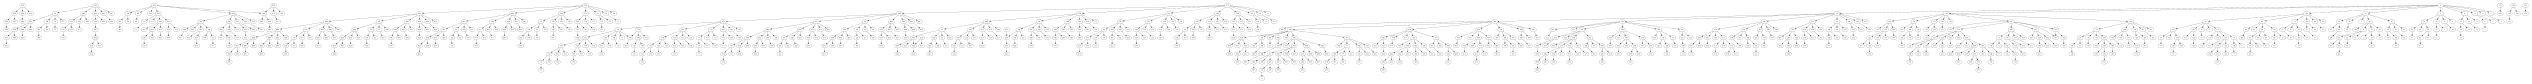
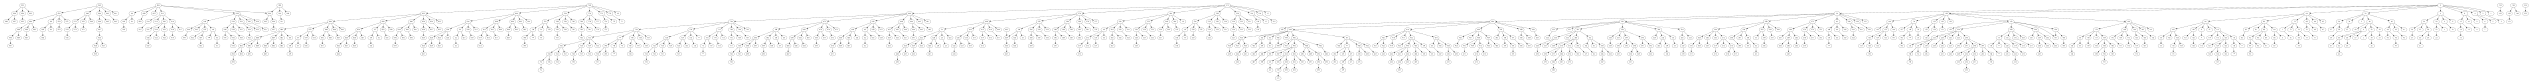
  digraph {
    fontname=Ubuntu
    node [fontname=Ubuntu]
    edge [fontname=Ubuntu]
    992
    996
    994
    993
    998
    997
    995
-   999
    960
    976
    968
    964
    962
    961
    984
    980
    978
    977
    972
    970
    969
    966
    965
    963
    988
    986
    985
    982
    981
    979
    974
    973
    971
    967
    956
    975
    990
    989
    987
    983
    991
    896
    928
    912
    904
    900
    898
    897
    944
    936
    932
    930
    929
    920
    916
    914
    913
    906
    905
    902
    901
    899
    952
    948
    946
    945
    940
    938
    937
    934
    933
    931
    924
    922
    921
    918
    917
    915
    908
    910
    909
    907
    903
    911
    926
    925
    923
    919
    927
    954
    953
    950
    949
    947
    942
    941
    939
    935
    943
    958
    957
    955
    951
    959
    768
    832
    800
    784
    776
    772
    770
    769
    864
    848
    840
    836
    834
    833
    816
    808
    804
    802
    801
    792
    788
    786
    785
    780
    778
    777
    774
    773
    771
    880
    872
    868
    866
    865
    856
    852
    850
    849
    844
    842
    841
    838
    837
    835
    824
    820
    818
    817
    812
    810
    809
    806
    805
    803
    796
    794
    793
    790
    789
    787
    782
    781
    779
    775
    783
    798
    797
    795
    791
    799
    828
    826
    825
    822
    821
    819
    814
    813
    811
    807
    815
    830
    829
    827
    823
    831
    888
    884
    882
    881
    876
    874
    873
    870
    869
    867
    860
    858
    857
    854
    853
    851
    846
    845
    843
    839
    847
    862
    861
    859
    855
    863
    892
    890
    889
    886
    885
    883
    878
    877
    875
    871
    879
    894
    893
    891
    887
    895
    512
    640
    576
    544
    528
    520
    516
    514
    513
    704
    672
    656
    648
    644
    642
    641
    608
    592
    584
    580
    578
    577
    560
    552
    548
    546
    545
    536
    532
    530
    529
    524
    522
    521
    518
    517
    515
    736
    720
    712
    708
    706
    705
    688
    680
    676
    674
    673
    664
    660
    658
    657
    652
    650
    649
    646
    645
    643
    624
    616
    612
    610
    609
    600
    596
    594
    593
    588
    586
    585
    582
    581
    579
    568
    564
    562
    561
    556
    554
    553
    550
    549
    547
    540
    538
    537
    534
    533
    531
    526
    525
    523
    519
    527
    542
    541
    539
    535
    543
    572
    570
    569
    566
    565
    563
    558
    557
    555
    551
    559
    574
    573
    571
    567
    575
    632
    628
    626
    625
    620
    618
    617
    614
    613
    611
    604
    602
    601
    598
    597
    595
    590
    589
    587
    583
    591
    606
    603
    599
    607
    605
    636
    634
    633
    630
    629
    627
    622
    621
    619
    615
    623
    638
    637
    635
    631
    639
    752
    744
    740
    738
    737
    728
    724
    722
    721
    716
    714
    713
    710
    709
    707
    696
    692
    690
    689
    684
    682
    681
    678
    677
    675
    668
    666
    665
    662
    661
    659
    654
    653
    651
    647
    655
    670
    669
    667
    663
    671
    700
    698
    697
    694
    693
    691
    686
    685
    683
    679
    687
    702
    701
    699
    695
    703
    760
    756
    754
    753
    748
    746
    745
    742
    741
    739
    732
    730
    729
    726
    725
    723
    718
    717
    715
    711
    719
    734
    733
    731
    727
    735
    764
    762
    761
    758
    757
    755
    750
    749
    747
    743
    751
    766
    765
    763
    759
    767
    0
    256
    128
    64
    32
    16
    8
    4
    2
    1
    384
    320
    288
    272
    264
    260
    258
    257
    192
    160
    144
    136
    132
    130
    129
    96
    80
    72
    68
    66
    65
    48
    40
    36
    34
    33
    24
    20
    18
    17
    12
    10
    9
    6
    5
    3
    448
    416
    400
    392
    388
    386
    385
    352
    336
    328
    324
    322
    321
    304
    296
    292
    290
    289
    280
    276
    274
    273
    268
    266
    265
    262
    261
    259
    224
    208
    200
    196
    193
    197
    176
    168
    164
    162
    161
    152
    146
    145
    140
    138
    137
    134
    133
    131
    112
    104
    100
    98
    97
    88
    84
    82
    81
    76
    74
    73
    70
    69
    67
    56
    52
    50
    49
    44
    42
    41
    38
    37
    35
    28
    26
    25
    22
    21
    19
    14
    13
    11
    7
    15
    30
    29
    27
    23
    31
    60
    58
    57
    54
    53
    51
    46
    45
    43
    39
    47
    62
    61
    59
    55
    63
    120
    116
    114
    113
    108
    106
    105
    102
    101
    99
    92
    90
    89
    86
    85
    83
    78
    77
    75
    71
    79
    94
    93
    91
    87
    95
    124
    122
    121
    118
    117
    115
    110
    109
    107
    103
    111
    126
    125
    123
    119
    127
    240
    232
    228
    226
    225
    216
    212
    210
    209
    204
    202
    201
    198
    194
    195
    184
    180
    178
    177
    172
    170
    169
    166
    165
    163
    156
    154
    153
    148
    150
    149
    147
    142
    141
    139
    135
    143
    158
    157
    155
    151
    159
    188
    186
    185
    182
    181
    179
    174
    173
    171
    167
    175
    190
    189
    187
    183
    191
    248
    244
    242
    241
    236
    234
    233
    230
    229
    227
    220
    218
    217
    214
    213
    211
    206
    205
    203
    199
    207
    222
    221
    219
    215
    223
    252
    250
    249
    246
    245
    243
    238
    237
    235
    231
    239
    254
    253
    251
    247
    255
    480
    464
    456
    452
    450
    449
    432
    424
    420
    418
    417
    408
    404
    402
    401
    396
    394
    393
    390
    389
    387
    368
    360
    356
    353
    344
    340
    338
    337
    332
    330
    329
    326
    325
    323
    312
    308
    306
    305
    300
    298
    297
    294
    293
    291
    284
    282
    281
    278
    277
    275
    270
    269
    267
    263
    271
    286
    285
    283
    279
    287
    316
    314
    313
    310
    309
    307
    302
    301
    299
    295
    303
    318
    317
    315
    311
    376
    372
    370
    369
    364
    362
    361
    358
    357
    354
    355
    348
    346
    345
    342
    341
    339
    334
    333
    331
    327
    319
    335
    350
    349
    347
    343
    351
    380
    378
    377
    374
    373
    371
    366
    365
    363
    359
    367
    382
    381
    379
    375
    383
    496
    488
    484
    482
    481
    472
    468
    466
    465
    460
    458
    457
    454
    453
    451
    440
    436
    434
    433
    428
    426
    425
    422
    421
    419
    412
    410
    409
    406
    405
    403
    398
    397
    395
    391
    399
    414
    413
    411
-   407
    415
    444
    442
    441
    438
    437
    435
    430
    429
    427
    423
    431
    446
    445
    443
    439
    447
    504
    500
    498
    497
    492
    490
    489
    486
    483
    476
    474
    473
    470
    469
    467
    462
    461
    459
    455
    463
    478
    477
    475
    471
    479
    508
    506
    505
    502
    501
    499
    494
    493
    491
    487
    485
    495
    510
    509
    507
    503
    511
    992 -> 996
    992 -> 994
    992 -> 993
    996 -> 998
    996 -> 997
    994 -> 995
-   998 -> 999
    960 -> 976
    960 -> 968
    960 -> 964
    960 -> 962
    960 -> 961
    976 -> 984
    976 -> 980
    976 -> 978
    976 -> 977
    968 -> 972
    968 -> 970
    968 -> 969
    964 -> 966
    964 -> 965
    962 -> 963
    984 -> 988
    984 -> 986
    984 -> 985
    980 -> 982
    980 -> 981
    978 -> 979
    972 -> 974
    972 -> 973
    970 -> 971
    966 -> 967
    988 -> 990
    988 -> 989
    986 -> 987
    982 -> 983
    974 -> 975
    967 -> 956
    956 -> 958
    956 -> 957
    990 -> 991
    896 -> 928
    896 -> 912
    896 -> 904
    896 -> 900
    896 -> 898
    896 -> 897
    928 -> 944
    928 -> 936
    928 -> 932
    928 -> 930
    928 -> 929
    912 -> 920
    912 -> 916
    912 -> 914
    912 -> 913
    904 -> 906
    904 -> 905
    900 -> 902
    900 -> 901
    898 -> 899
    944 -> 952
    944 -> 948
    944 -> 946
    944 -> 945
    936 -> 940
    936 -> 938
    936 -> 937
    932 -> 934
    932 -> 933
    930 -> 931
    920 -> 924
    920 -> 922
    920 -> 921
    916 -> 918
    916 -> 917
    914 -> 915
    906 -> 907
    902 -> 903
    952 -> 954
    952 -> 953
    948 -> 950
    948 -> 949
    946 -> 947
    940 -> 942
    940 -> 941
    938 -> 939
    934 -> 935
    924 -> 926
    924 -> 925
    922 -> 923
    918 -> 919
    908 -> 904
    908 -> 910
    908 -> 909
    910 -> 911
    926 -> 927
    954 -> 955
    950 -> 951
    942 -> 943
    958 -> 959
    768 -> 832
    768 -> 800
    768 -> 784
    768 -> 776
    768 -> 772
    768 -> 770
    768 -> 769
    832 -> 864
    832 -> 848
    832 -> 840
    832 -> 836
    832 -> 834
    832 -> 833
    800 -> 816
    800 -> 808
    800 -> 804
    800 -> 802
    800 -> 801
    784 -> 792
    784 -> 788
    784 -> 786
    784 -> 785
    776 -> 780
    776 -> 778
    776 -> 777
    772 -> 774
    772 -> 773
    770 -> 771
    864 -> 880
    864 -> 872
    864 -> 868
    864 -> 866
    864 -> 865
    848 -> 856
    848 -> 852
    848 -> 850
    848 -> 849
    840 -> 844
    840 -> 842
    840 -> 841
    836 -> 838
    836 -> 837
    834 -> 835
    816 -> 824
    816 -> 820
    816 -> 818
    816 -> 817
    808 -> 812
    808 -> 810
    808 -> 809
    804 -> 806
    804 -> 805
    802 -> 803
    792 -> 796
    792 -> 794
    792 -> 793
    788 -> 790
    788 -> 789
    786 -> 787
    780 -> 782
    780 -> 781
    778 -> 779
    774 -> 775
    880 -> 888
    880 -> 884
    880 -> 882
    880 -> 881
    872 -> 876
    872 -> 874
    872 -> 873
    868 -> 870
    868 -> 869
    866 -> 867
    856 -> 860
    856 -> 858
    856 -> 857
    852 -> 854
    852 -> 853
    850 -> 851
    844 -> 846
    844 -> 845
    842 -> 843
    838 -> 839
    824 -> 828
    824 -> 826
    824 -> 825
    820 -> 822
    820 -> 821
    818 -> 819
    812 -> 814
    812 -> 813
    810 -> 811
    806 -> 807
    796 -> 798
    796 -> 797
    794 -> 795
    790 -> 791
    782 -> 783
    798 -> 799
    828 -> 830
    828 -> 829
    826 -> 827
    822 -> 823
    814 -> 815
    830 -> 831
    888 -> 892
    888 -> 890
    888 -> 889
    884 -> 886
    884 -> 885
    882 -> 883
    876 -> 878
    876 -> 877
    874 -> 875
    870 -> 871
    860 -> 862
    860 -> 861
    858 -> 859
    854 -> 855
    846 -> 847
    862 -> 863
    892 -> 894
    892 -> 893
    890 -> 891
    886 -> 887
    878 -> 879
    894 -> 895
    512 -> 640
    512 -> 576
    512 -> 544
    512 -> 528
    512 -> 520
    512 -> 516
    512 -> 514
    512 -> 513
    640 -> 704
    640 -> 672
    640 -> 656
    640 -> 648
    640 -> 644
    640 -> 642
    640 -> 641
    576 -> 608
    576 -> 592
    576 -> 584
    576 -> 580
    576 -> 578
    576 -> 577
    544 -> 560
    544 -> 552
    544 -> 548
    544 -> 546
    544 -> 545
    528 -> 536
    528 -> 532
    528 -> 530
    528 -> 529
    520 -> 524
    520 -> 522
    520 -> 521
    516 -> 518
    516 -> 517
    514 -> 515
    704 -> 736
    704 -> 720
    704 -> 712
    704 -> 708
    704 -> 706
    704 -> 705
    672 -> 688
    672 -> 680
    672 -> 676
    672 -> 674
    672 -> 673
    656 -> 664
    656 -> 660
    656 -> 658
    656 -> 657
    648 -> 652
    648 -> 650
    648 -> 649
    644 -> 646
    644 -> 645
    642 -> 643
    608 -> 624
    608 -> 616
    608 -> 612
    608 -> 610
    608 -> 609
    592 -> 600
    592 -> 596
    592 -> 594
    592 -> 593
    584 -> 588
    584 -> 586
    584 -> 585
    580 -> 582
    580 -> 581
    578 -> 579
    560 -> 568
    560 -> 564
    560 -> 562
    560 -> 561
    552 -> 556
    552 -> 554
    552 -> 553
    548 -> 550
    548 -> 549
    546 -> 547
    536 -> 540
    536 -> 538
    536 -> 537
    532 -> 534
    532 -> 533
    530 -> 531
    524 -> 526
    524 -> 525
    522 -> 523
    518 -> 519
    736 -> 752
-   736 -> 746
+   736 -> 744
    736 -> 740
    736 -> 738
    736 -> 737
    720 -> 728
    720 -> 724
    720 -> 722
    720 -> 721
    712 -> 716
    712 -> 714
    712 -> 713
    708 -> 710
    708 -> 709
    706 -> 707
    688 -> 696
    688 -> 692
    688 -> 690
    688 -> 689
    680 -> 684
    680 -> 682
    680 -> 681
    676 -> 678
    676 -> 677
    674 -> 675
    664 -> 668
    664 -> 666
    664 -> 665
    660 -> 662
    660 -> 661
    658 -> 659
    652 -> 654
    652 -> 653
    650 -> 651
    646 -> 647
    624 -> 632
    624 -> 628
    624 -> 626
    624 -> 625
    616 -> 620
    616 -> 618
    616 -> 617
    612 -> 614
    612 -> 613
    610 -> 611
    600 -> 604
    600 -> 602
    600 -> 601
    596 -> 598
    596 -> 597
    594 -> 595
    588 -> 590
    588 -> 589
    586 -> 587
    582 -> 583
    568 -> 572
    568 -> 570
    568 -> 569
    564 -> 566
    564 -> 565
    562 -> 563
    556 -> 558
    556 -> 557
    554 -> 555
    550 -> 551
    540 -> 542
    540 -> 541
    538 -> 539
    534 -> 535
    526 -> 527
    542 -> 543
    572 -> 574
    572 -> 573
    570 -> 571
    566 -> 567
    558 -> 559
    574 -> 575
-   632 -> 638
+   632 -> 636
    632 -> 634
    632 -> 633
    628 -> 630
    628 -> 629
    626 -> 627
    620 -> 622
    620 -> 621
    618 -> 619
    614 -> 615
    604 -> 606
    602 -> 603
    598 -> 599
    590 -> 591
    606 -> 607
    605 -> 604
    636 -> 638
    636 -> 637
    634 -> 635
    630 -> 631
    622 -> 623
    638 -> 639
    752 -> 760
    752 -> 756
    752 -> 754
    752 -> 753
    744 -> 748
    744 -> 746
    744 -> 745
    740 -> 742
    740 -> 741
    738 -> 739
    728 -> 732
    728 -> 730
    728 -> 729
    724 -> 726
    724 -> 725
    722 -> 723
    716 -> 718
    716 -> 717
    714 -> 715
    710 -> 711
    696 -> 700
    696 -> 698
    696 -> 697
    692 -> 694
    692 -> 693
    690 -> 691
    684 -> 686
    684 -> 685
    682 -> 683
    678 -> 679
    668 -> 670
    668 -> 669
    666 -> 667
    662 -> 663
    654 -> 655
    670 -> 671
    700 -> 702
    700 -> 701
    698 -> 699
    694 -> 695
    686 -> 687
    702 -> 703
    760 -> 764
    760 -> 762
    760 -> 761
    756 -> 758
    756 -> 757
    754 -> 755
    748 -> 750
    748 -> 749
    746 -> 747
    742 -> 743
    732 -> 734
    732 -> 733
    730 -> 731
    726 -> 727
    718 -> 719
    734 -> 735
    764 -> 766
    764 -> 765
    762 -> 763
    758 -> 759
    750 -> 751
    766 -> 767
    0 -> 256
    0 -> 128
    0 -> 64
    0 -> 32
    0 -> 16
    0 -> 8
    0 -> 4
    0 -> 2
    0 -> 1
    256 -> 384
    256 -> 320
    256 -> 288
    256 -> 272
    256 -> 264
    256 -> 260
    256 -> 258
    256 -> 257
    128 -> 192
    128 -> 160
    128 -> 144
    128 -> 136
    128 -> 132
    128 -> 130
    128 -> 129
    64 -> 96
    64 -> 80
    64 -> 72
    64 -> 68
    64 -> 66
    64 -> 65
    32 -> 48
    32 -> 40
    32 -> 36
    32 -> 34
    32 -> 33
    16 -> 24
    16 -> 20
    16 -> 18
    16 -> 17
    8 -> 12
    8 -> 10
    8 -> 9
    4 -> 6
    4 -> 5
    2 -> 3
    384 -> 448
    384 -> 416
    384 -> 400
    384 -> 392
    384 -> 388
    384 -> 386
    384 -> 385
    320 -> 352
    320 -> 336
    320 -> 328
    320 -> 324
    320 -> 322
    320 -> 321
    288 -> 304
    288 -> 296
    288 -> 292
    288 -> 290
    288 -> 289
    272 -> 280
    272 -> 276
    272 -> 274
    272 -> 273
    264 -> 268
    264 -> 266
    264 -> 265
    260 -> 262
    260 -> 261
    258 -> 259
    192 -> 224
    192 -> 208
    192 -> 200
    192 -> 196
    192 -> 193
    192 -> 197
    160 -> 176
    160 -> 168
    160 -> 164
    160 -> 162
    160 -> 161
    144 -> 152
    144 -> 146
    144 -> 145
    136 -> 140
    136 -> 138
    136 -> 137
    132 -> 134
    132 -> 133
    130 -> 131
    96 -> 112
    96 -> 104
    96 -> 100
    96 -> 98
    96 -> 97
    80 -> 88
    80 -> 84
    80 -> 82
    80 -> 81
    72 -> 76
    72 -> 74
    72 -> 73
    68 -> 70
    68 -> 69
    66 -> 67
    48 -> 56
    48 -> 52
    48 -> 50
    48 -> 49
    40 -> 44
    40 -> 42
    40 -> 41
    36 -> 38
    36 -> 37
    34 -> 35
    24 -> 28
    24 -> 26
    24 -> 25
    20 -> 22
    20 -> 21
    18 -> 19
    12 -> 14
    12 -> 13
    10 -> 11
    6 -> 7
    448 -> 480
    448 -> 464
    448 -> 456
    448 -> 452
    448 -> 450
    448 -> 449
    416 -> 432
    416 -> 424
    416 -> 420
    416 -> 418
    416 -> 417
    400 -> 408
    400 -> 404
    400 -> 402
    400 -> 401
    392 -> 396
    392 -> 394
    392 -> 393
    388 -> 390
    388 -> 389
    386 -> 387
    352 -> 368
    352 -> 360
    352 -> 356
    352 -> 353
    336 -> 344
    336 -> 340
    336 -> 338
    336 -> 337
    328 -> 332
    328 -> 330
    328 -> 329
    324 -> 326
    324 -> 325
    322 -> 323
    304 -> 312
    304 -> 308
    304 -> 306
    304 -> 305
    296 -> 300
    296 -> 298
    296 -> 297
    292 -> 294
    292 -> 293
    290 -> 291
    280 -> 284
    280 -> 282
    280 -> 281
    276 -> 278
    276 -> 277
    274 -> 275
    268 -> 270
    268 -> 269
    266 -> 267
    262 -> 263
    224 -> 240
    224 -> 232
    224 -> 228
    224 -> 226
    224 -> 225
    208 -> 216
    208 -> 212
    208 -> 210
    208 -> 209
    200 -> 204
    200 -> 202
    200 -> 201
    196 -> 197
    196 -> 198
    176 -> 184
    176 -> 180
    176 -> 178
    176 -> 177
    168 -> 172
    168 -> 170
    168 -> 169
    164 -> 166
    164 -> 165
    162 -> 163
    152 -> 156
    152 -> 154
    152 -> 153
    146 -> 147
    140 -> 142
    140 -> 141
    138 -> 139
    134 -> 135
    112 -> 120
    112 -> 116
    112 -> 114
    112 -> 113
    104 -> 108
    104 -> 106
    104 -> 105
    100 -> 102
    100 -> 101
    98 -> 99
    88 -> 92
    88 -> 90
    88 -> 89
    84 -> 86
    84 -> 85
    82 -> 83
    76 -> 78
    76 -> 77
    74 -> 75
    70 -> 71
    56 -> 60
    56 -> 58
    56 -> 57
    52 -> 54
    52 -> 53
    50 -> 51
    44 -> 46
    44 -> 45
    42 -> 43
    38 -> 39
    28 -> 30
    28 -> 29
    26 -> 27
    22 -> 23
    14 -> 15
    30 -> 31
    60 -> 62
    60 -> 61
    58 -> 59
    54 -> 55
    46 -> 47
    62 -> 63
    120 -> 124
    120 -> 122
    120 -> 121
    116 -> 118
    116 -> 117
    114 -> 115
    108 -> 110
    108 -> 109
    106 -> 107
    102 -> 103
    92 -> 94
    92 -> 93
    90 -> 91
    86 -> 87
    78 -> 79
    94 -> 95
    124 -> 126
    124 -> 125
    122 -> 123
    118 -> 119
    110 -> 111
    126 -> 127
    240 -> 248
    240 -> 244
    240 -> 242
    240 -> 241
    232 -> 236
    232 -> 234
    232 -> 233
    228 -> 230
    228 -> 229
    226 -> 227
    216 -> 220
    216 -> 218
    216 -> 217
    212 -> 214
    212 -> 213
    210 -> 211
    204 -> 206
    204 -> 205
    202 -> 203
    198 -> 199
    194 -> 195
    184 -> 188
    184 -> 186
    184 -> 185
    180 -> 182
    180 -> 181
    178 -> 179
    172 -> 174
    172 -> 173
    170 -> 171
    166 -> 167
    156 -> 158
    156 -> 157
    154 -> 155
    148 -> 150
    148 -> 149
    150 -> 151
    142 -> 143
    158 -> 159
    188 -> 190
    188 -> 189
    186 -> 187
    182 -> 183
    174 -> 175
    190 -> 191
    248 -> 252
    248 -> 250
    248 -> 249
    244 -> 246
    244 -> 245
    242 -> 243
    236 -> 238
    236 -> 237
    234 -> 235
    230 -> 231
    220 -> 222
    220 -> 221
    218 -> 219
    214 -> 215
    206 -> 207
    222 -> 223
    252 -> 254
    252 -> 253
    250 -> 251
    246 -> 247
    238 -> 239
    254 -> 255
    480 -> 496
    480 -> 488
    480 -> 484
    480 -> 482
    480 -> 481
    464 -> 472
    464 -> 468
    464 -> 466
    464 -> 465
    456 -> 460
    456 -> 458
    456 -> 457
    452 -> 454
    452 -> 453
    450 -> 451
    432 -> 440
    432 -> 436
    432 -> 434
    432 -> 433
    424 -> 428
    424 -> 426
    424 -> 425
    420 -> 422
    420 -> 421
    418 -> 419
    408 -> 412
    408 -> 410
    408 -> 409
    404 -> 406
    404 -> 405
    402 -> 403
    396 -> 398
    396 -> 397
    394 -> 395
    390 -> 391
    368 -> 376
    368 -> 372
    368 -> 370
    368 -> 369
    360 -> 364
    360 -> 362
    360 -> 361
    356 -> 358
    356 -> 357
    344 -> 348
    344 -> 346
    344 -> 345
    340 -> 342
    340 -> 341
    338 -> 339
    332 -> 334
    332 -> 333
    330 -> 331
    326 -> 327
    312 -> 316
    312 -> 314
    312 -> 313
    308 -> 310
    308 -> 309
    306 -> 307
    300 -> 302
    300 -> 301
    298 -> 299
    294 -> 295
    284 -> 286
    284 -> 285
    282 -> 283
    278 -> 279
    270 -> 271
    286 -> 287
    316 -> 318
    316 -> 317
    314 -> 315
    310 -> 311
    302 -> 303
    376 -> 380
    376 -> 378
    376 -> 377
    372 -> 374
    372 -> 373
    370 -> 371
    364 -> 366
    364 -> 365
    362 -> 363
    358 -> 359
    354 -> 355
    348 -> 350
    348 -> 349
    346 -> 347
    342 -> 343
    334 -> 335
    327 -> 319
    350 -> 351
    380 -> 382
    380 -> 381
    378 -> 379
    374 -> 375
    366 -> 367
    382 -> 383
    496 -> 504
    496 -> 500
    496 -> 498
    496 -> 497
    488 -> 492
    488 -> 490
    488 -> 489
    484 -> 486
    482 -> 483
    472 -> 476
    472 -> 474
    472 -> 473
    468 -> 470
    468 -> 469
    466 -> 467
    460 -> 462
    460 -> 461
    458 -> 459
    454 -> 455
    440 -> 444
    440 -> 442
    440 -> 441
    436 -> 438
    436 -> 437
    434 -> 435
    428 -> 430
    428 -> 429
    426 -> 427
    422 -> 423
    412 -> 414
    412 -> 413
    410 -> 411
-   406 -> 407
    398 -> 399
    414 -> 415
    444 -> 446
    444 -> 445
    442 -> 443
    438 -> 439
    430 -> 431
    446 -> 447
    504 -> 508
    504 -> 506
    504 -> 505
    500 -> 502
    500 -> 501
    498 -> 499
    492 -> 494
    492 -> 493
    490 -> 491
    486 -> 487
    476 -> 478
    476 -> 477
    474 -> 475
    470 -> 471
    462 -> 463
    478 -> 479
    508 -> 510
    508 -> 509
    506 -> 507
    502 -> 503
    494 -> 495
    485 -> 484
    510 -> 511
  }
